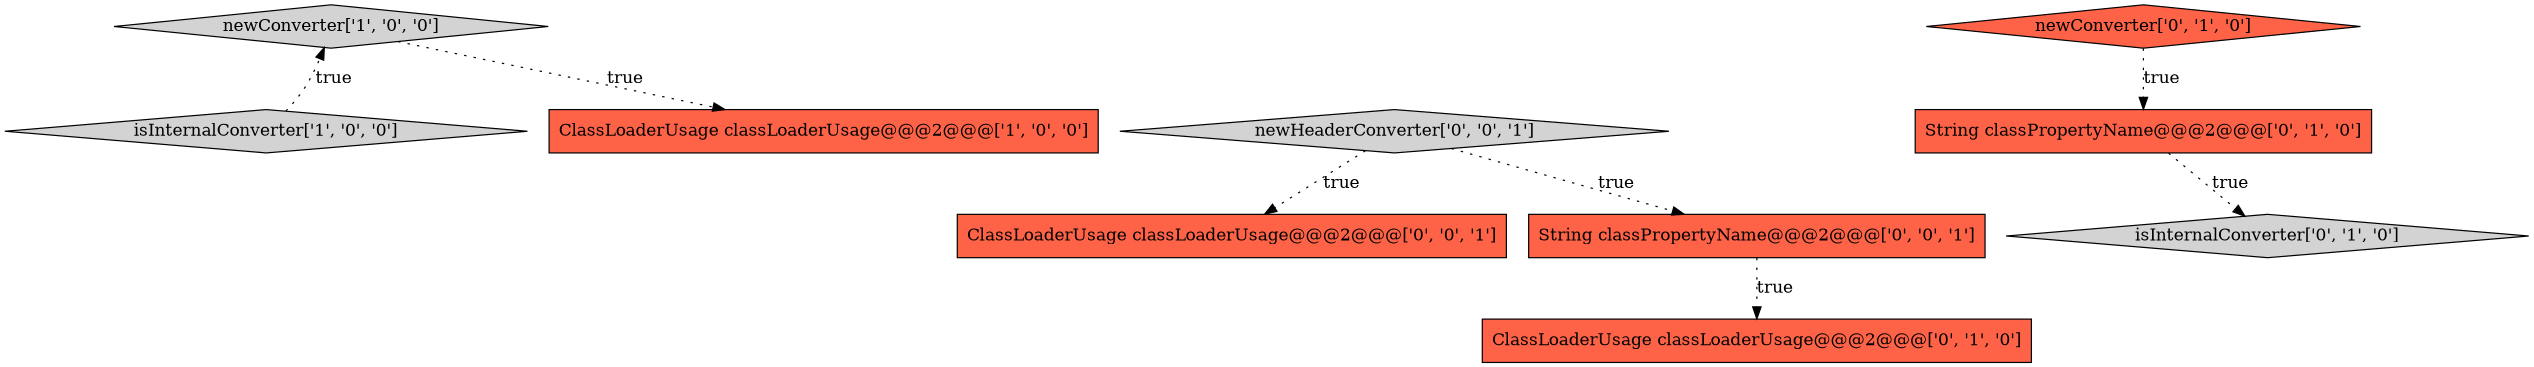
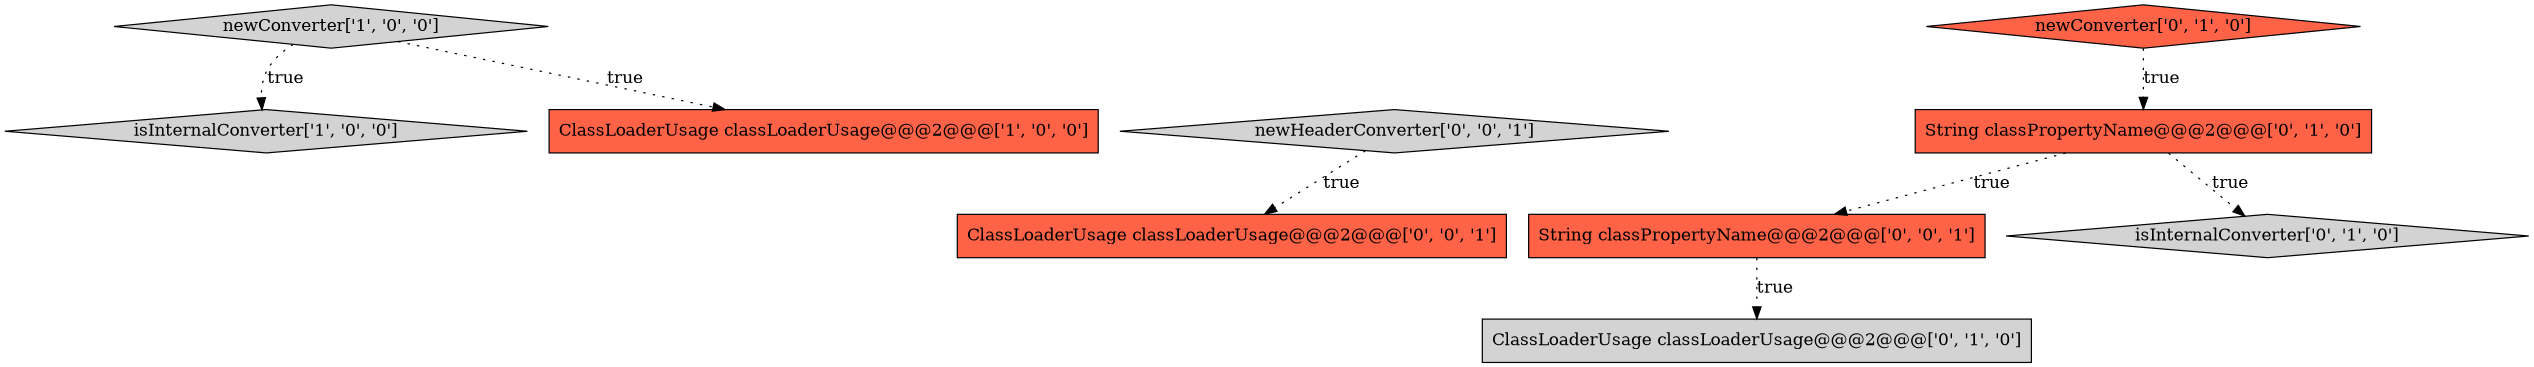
  digraph {
    node [fillcolor=tomato shape=box style=filled]
    edge [style=dotted]
    n1 [label="ClassLoaderUsage classLoaderUsage@@@2@@@['1', '0', '0']"]
    n2 [fillcolor=lightgray label="isInternalConverter['0', '1', '0']" shape=diamond]
-   n3 [label="ClassLoaderUsage classLoaderUsage@@@2@@@['0', '1', '0']"]
+   n3 [fillcolor=lightgray label="ClassLoaderUsage classLoaderUsage@@@2@@@['0', '1', '0']"]
    n4 [fillcolor=lightgray label="isInternalConverter['1', '0', '0']" shape=diamond]
    n5 [label="newConverter['0', '1', '0']" shape=diamond]
    n6 [label="String classPropertyName@@@2@@@['0', '1', '0']"]
    n7 [fillcolor=lightgray label="newHeaderConverter['0', '0', '1']" shape=diamond]
    n8 [label="ClassLoaderUsage classLoaderUsage@@@2@@@['0', '0', '1']"]
    n9 [label="String classPropertyName@@@2@@@['0', '0', '1']"]
    n10 [fillcolor=lightgray label="newConverter['1', '0', '0']" shape=diamond]
    n5 -> n6 [label=true]
    n6 -> n2 [label=true]
    n7 -> n8 [label=true]
-   n7 -> n9 [label=true]
+   n6 -> n9 [label=true]
    n9 -> n3 [label=true]
    n10 -> n1 [label=true]
-   n4 -> n10 [label=true]
+   n10 -> n4 [label=true]
  }
